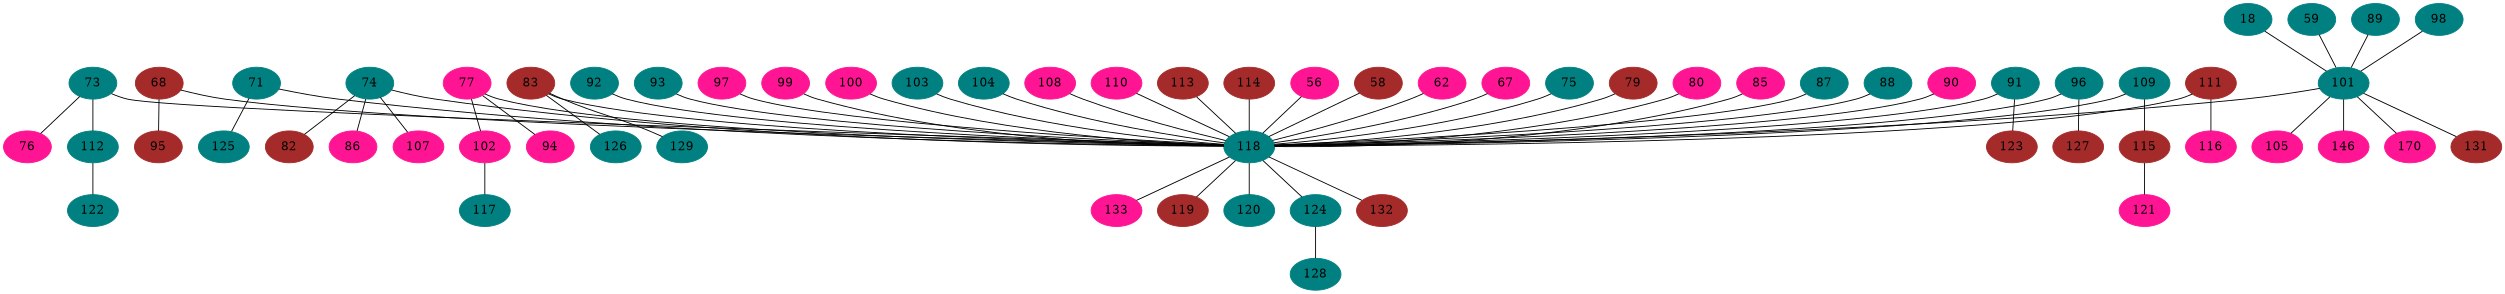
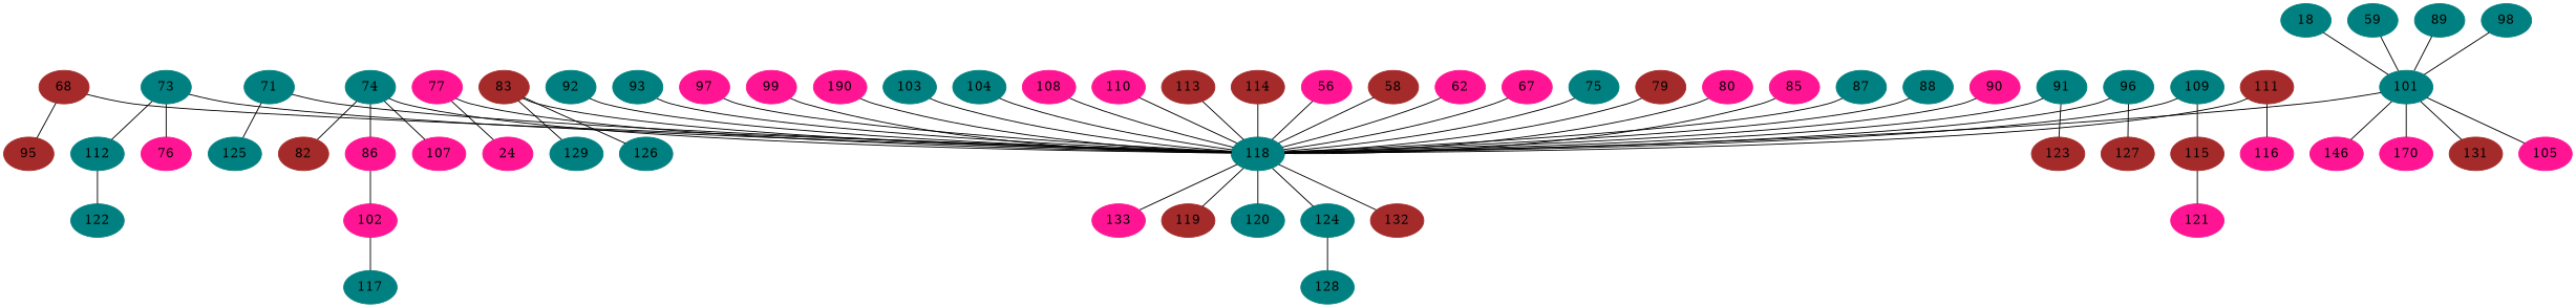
  graph {
    node [color=teal style=filled]
    101 [super="+78"]
    118 [super="+8+84+33+70+63+47+69+49+41+50+51+81+52+66+53+55+54"]
    105 [color=deeppink]
    n4 [color=deeppink label=146]
    n5 [color=deeppink label=170]
    131 [color=brown]
    18
    119 [color=brown]
    120
    124
    132 [color=brown]
    133 [color=deeppink]
    56 [color=deeppink]
    58 [color=brown]
    59
    62 [color=deeppink]
    67 [color=deeppink]
    68 [color=brown]
    95 [color=brown]
    71
    125
    73
    76 [color=deeppink]
    112
    122
    74
    82 [color=brown]
    86 [color=deeppink]
    107 [color=deeppink]
    102 [color=deeppink]
    75
    77 [color=deeppink]
-   94 [color=deeppink]
+   94 [color=deeppink label=24]
    79 [color=brown]
    80 [color=deeppink]
    83 [color=brown]
    126
    129
    85 [color=deeppink]
    117
    87
    88
    89
    90 [color=deeppink]
    91
    123 [color=brown]
    92
    93
    96
    127 [color=brown]
    97 [color=deeppink]
    98
    99 [color=deeppink]
-   100 [color=deeppink]
+   100 [color=deeppink label=190]
    103
    104
    108 [color=deeppink]
    109
    115 [color=brown]
    121 [color=deeppink]
    110 [color=deeppink]
    111 [color=brown]
    116 [color=deeppink]
    113 [color=brown]
    114 [color=brown]
    128
    101 -- 118
    101 -- 105
    101 -- n4
    101 -- n5
    101 -- 131
    118 -- 119
    118 -- 120
    118 -- 124
    118 -- 132
    118 -- 133
    18 -- 101
    124 -- 128
    56 -- 118
    58 -- 118
    59 -- 101
    62 -- 118
    67 -- 118
    68 -- 118
    68 -- 95
    71 -- 118
    71 -- 125
    73 -- 118
    73 -- 76
    73 -- 112
    112 -- 122
    74 -- 118
    74 -- 82
    74 -- 86
    74 -- 107
-   77 -- 102
+   86 -- 102
    102 -- 117
    75 -- 118
    77 -- 118
    77 -- 94
    79 -- 118
    80 -- 118
    83 -- 118
    83 -- 126
    83 -- 129
    85 -- 118
    87 -- 118
    88 -- 118
    89 -- 101
    90 -- 118
    91 -- 118
    91 -- 123
    92 -- 118
    93 -- 118
    96 -- 118
    96 -- 127
    97 -- 118
    98 -- 101
    99 -- 118
    100 -- 118
    103 -- 118
    104 -- 118
    108 -- 118
    109 -- 118
    109 -- 115
    115 -- 121
    110 -- 118
    111 -- 118
    111 -- 116
    113 -- 118
    114 -- 118
  }
